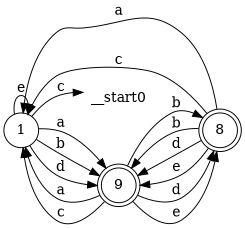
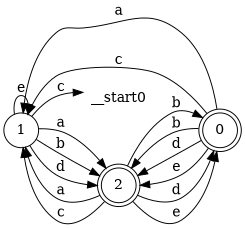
  digraph {
    rankdir=LR
    node [shape=doublecircle color=black fillcolor=white style="rounded,filled"]
    __start0 [shape=none color="" fillcolor="" style=""]
-   n2 [label=8]
+   n2 [label=0]
    n3 [label=1 shape=circle style=filled]
-   n4 [label=9]
+   n4 [label=2]
    n2 -> n3 [label=a]
    n2 -> n3 [label=c]
    n2 -> n4 [label=b]
    n2 -> n4 [label=d]
    n2 -> n4 [label=e]
    n3 -> __start0 [label=c]
    n3 -> n3 [label=e]
    n3 -> n4 [label=a]
    n3 -> n4 [label=b]
    n3 -> n4 [label=d]
    n4 -> n2 [label=b]
    n4 -> n2 [label=d]
    n4 -> n2 [label=e]
    n4 -> n3 [label=a]
    n4 -> n3 [label=c]
  }
